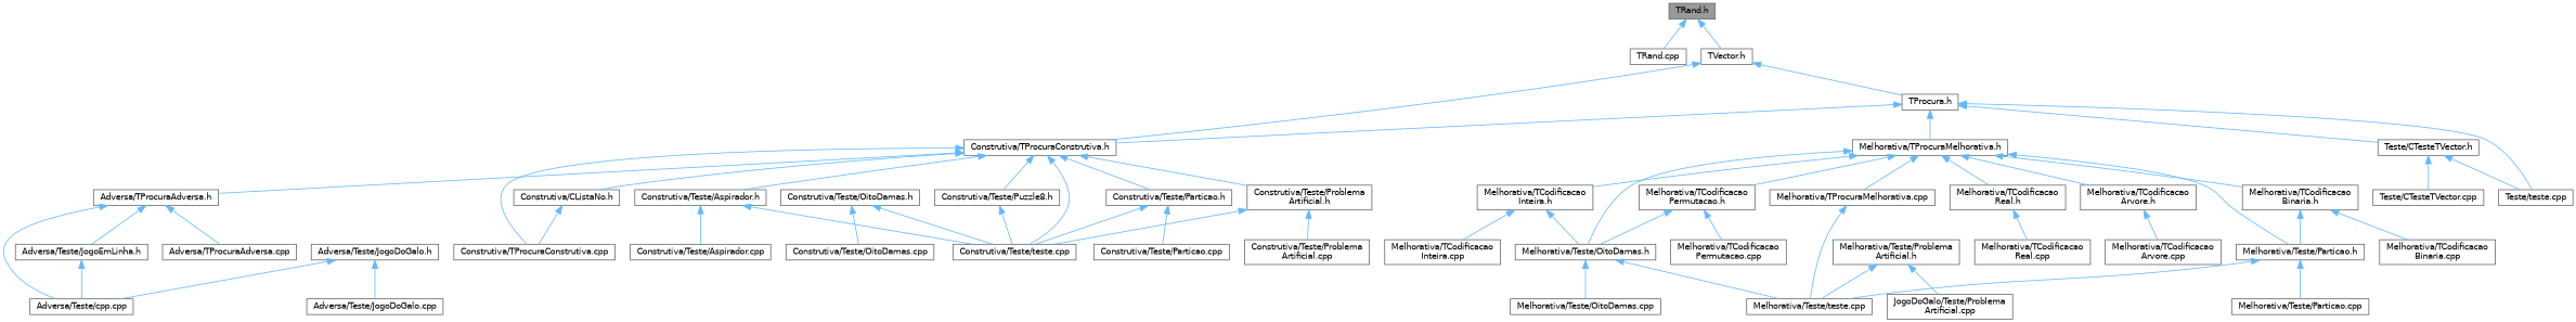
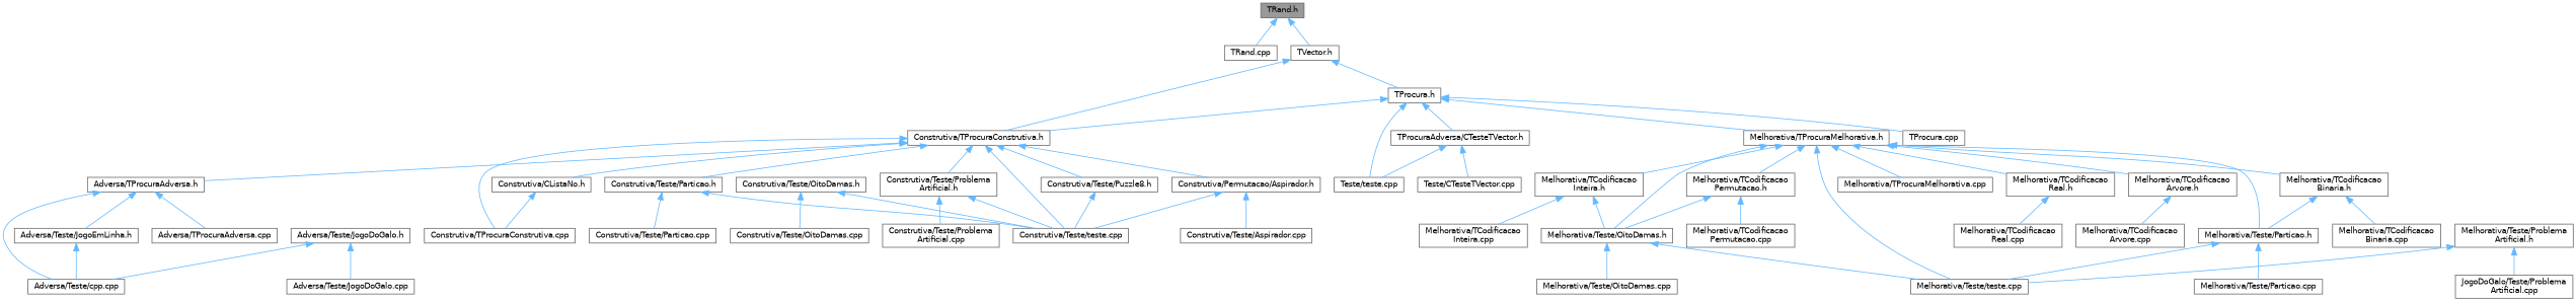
  digraph {
    node [color=grey40 fillcolor=white fontname=Helvetica fontsize=10 shape=box style=filled]
    edge [color=steelblue1 dir=back fontname=Helvetica fontsize=10 labelfontname=Helvetica labelfontsize=10 style=solid]
    n1 [color=gray40 fillcolor=grey60 fontcolor=black height=0.2 label="TRand.h" width=0.4]
    n2 [height=0.2 label="TRand.cpp" width=0.4]
    n3 [height=0.2 label="TVector.h" width=0.4]
    n4 [height=0.2 label="Construtiva/TProcuraConstrutiva.h" width=0.4]
    n5 [height=0.2 label="TProcura.h" width=0.4]
    n6 [height=0.2 label="Adversa/TProcuraAdversa.h" width=0.4]
    n7 [height=0.2 label="Construtiva/CListaNo.h" width=0.4]
    n8 [height=0.2 label="Construtiva/TProcuraConstrutiva.cpp" width=0.4]
-   n9 [height=0.2 label="Construtiva/Teste/Aspirador.h" width=0.4]
+   n9 [height=0.2 label="Construtiva/Permutacao/Aspirador.h" width=0.4]
    n10 [height=0.2 label="Construtiva/Teste/teste.cpp" width=0.4]
    n11 [height=0.2 label="Construtiva/Teste/Particao.h" width=0.4]
    n12 [height=0.2 label="Construtiva/Teste/Problema\lArtificial.h" width=0.4]
    n13 [height=0.2 label="Construtiva/Teste/Puzzle8.h" width=0.4]
    n14 [height=0.2 label="Melhorativa/TProcuraMelhorativa.h" width=0.4]
-   n16 [height=0.2 label="Teste/CTesteTVector.h" width=0.4]
+   n15 [height=0.2 label="TProcura.cpp" width=0.4]
+   n16 [height=0.2 label="TProcuraAdversa/CTesteTVector.h" width=0.4]
    n17 [height=0.2 label="Teste/teste.cpp" width=0.4]
    n18 [height=0.2 label="Adversa/TProcuraAdversa.cpp" width=0.4]
    n19 [height=0.2 label="Adversa/Teste/cpp.cpp" width=0.4]
    n20 [height=0.2 label="Adversa/Teste/JogoEmLinha.h" width=0.4]
    n21 [height=0.2 label="Construtiva/Teste/Aspirador.cpp" width=0.4]
    n22 [height=0.2 label="Construtiva/Teste/OitoDamas.h" width=0.4]
    n23 [height=0.2 label="Construtiva/Teste/OitoDamas.cpp" width=0.4]
    n24 [height=0.2 label="Construtiva/Teste/Particao.cpp" width=0.4]
    n25 [height=0.2 label="Construtiva/Teste/Problema\lArtificial.cpp" width=0.4]
    n26 [height=0.2 label="Adversa/Teste/JogoDoGalo.h" width=0.4]
    n27 [height=0.2 label="Adversa/Teste/JogoDoGalo.cpp" width=0.4]
    n28 [height=0.2 label="Melhorativa/TCodificacao\lArvore.h" width=0.4]
    n29 [height=0.2 label="Melhorativa/TCodificacao\lBinaria.h" width=0.4]
    n30 [height=0.2 label="Melhorativa/Teste/Particao.h" width=0.4]
    n31 [height=0.2 label="Melhorativa/Teste/teste.cpp" width=0.4]
    n32 [height=0.2 label="Melhorativa/TCodificacao\lInteira.h" width=0.4]
    n33 [height=0.2 label="Melhorativa/Teste/OitoDamas.h" width=0.4]
    n34 [height=0.2 label="Melhorativa/TCodificacao\lPermutacao.h" width=0.4]
    n35 [height=0.2 label="Melhorativa/TCodificacao\lReal.h" width=0.4]
    n36 [height=0.2 label="Melhorativa/TProcuraMelhorativa.cpp" width=0.4]
    n37 [height=0.2 label="Teste/CTesteTVector.cpp" width=0.4]
    n38 [height=0.2 label="Melhorativa/TCodificacao\lArvore.cpp" width=0.4]
    n39 [height=0.2 label="Melhorativa/TCodificacao\lBinaria.cpp" width=0.4]
    n40 [height=0.2 label="Melhorativa/Teste/Particao.cpp" width=0.4]
    n41 [height=0.2 label="Melhorativa/TCodificacao\lInteira.cpp" width=0.4]
    n42 [height=0.2 label="Melhorativa/Teste/OitoDamas.cpp" width=0.4]
    n43 [height=0.2 label="Melhorativa/TCodificacao\lPermutacao.cpp" width=0.4]
    n44 [height=0.2 label="Melhorativa/TCodificacao\lReal.cpp" width=0.4]
    n45 [height=0.2 label="Melhorativa/Teste/Problema\lArtificial.h" width=0.4]
    n46 [height=0.2 label="JogoDoGalo/Teste/Problema\lArtificial.cpp" width=0.4]
    n1 -> n2
    n1 -> n3
    n3 -> n4
    n3 -> n5
    n4 -> n6
    n4 -> n7
    n4 -> n8
    n4 -> n9
    n4 -> n10
    n4 -> n11
    n4 -> n12
    n4 -> n13
    n5 -> n4
    n5 -> n14
+   n5 -> n15
    n5 -> n16
    n5 -> n17
    n6 -> n18
    n6 -> n19
    n6 -> n20
    n7 -> n8
    n9 -> n10
    n9 -> n21
    n11 -> n10
    n11 -> n24
    n12 -> n10
    n12 -> n25
    n13 -> n10
    n14 -> n28
    n14 -> n29
    n14 -> n30
-   n36 -> n31
+   n14 -> n31
    n14 -> n32
    n14 -> n33
    n14 -> n34
    n14 -> n35
    n14 -> n36
    n16 -> n17
    n16 -> n37
    n20 -> n19
    n22 -> n10
    n22 -> n23
    n26 -> n19
    n26 -> n27
    n28 -> n38
    n29 -> n30
    n29 -> n39
    n30 -> n31
    n30 -> n40
    n32 -> n33
    n32 -> n41
    n33 -> n31
    n33 -> n42
    n34 -> n33
    n34 -> n43
    n35 -> n44
    n45 -> n31
    n45 -> n46
  }
